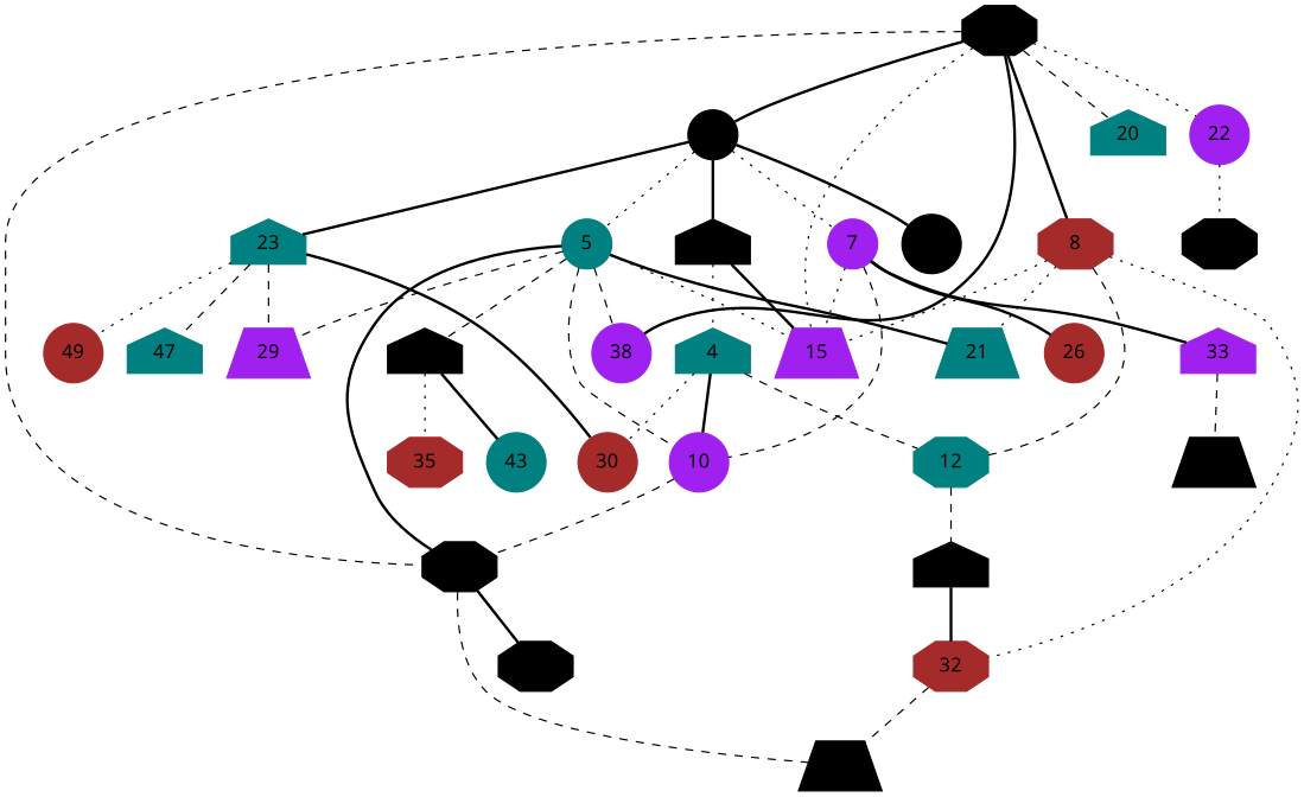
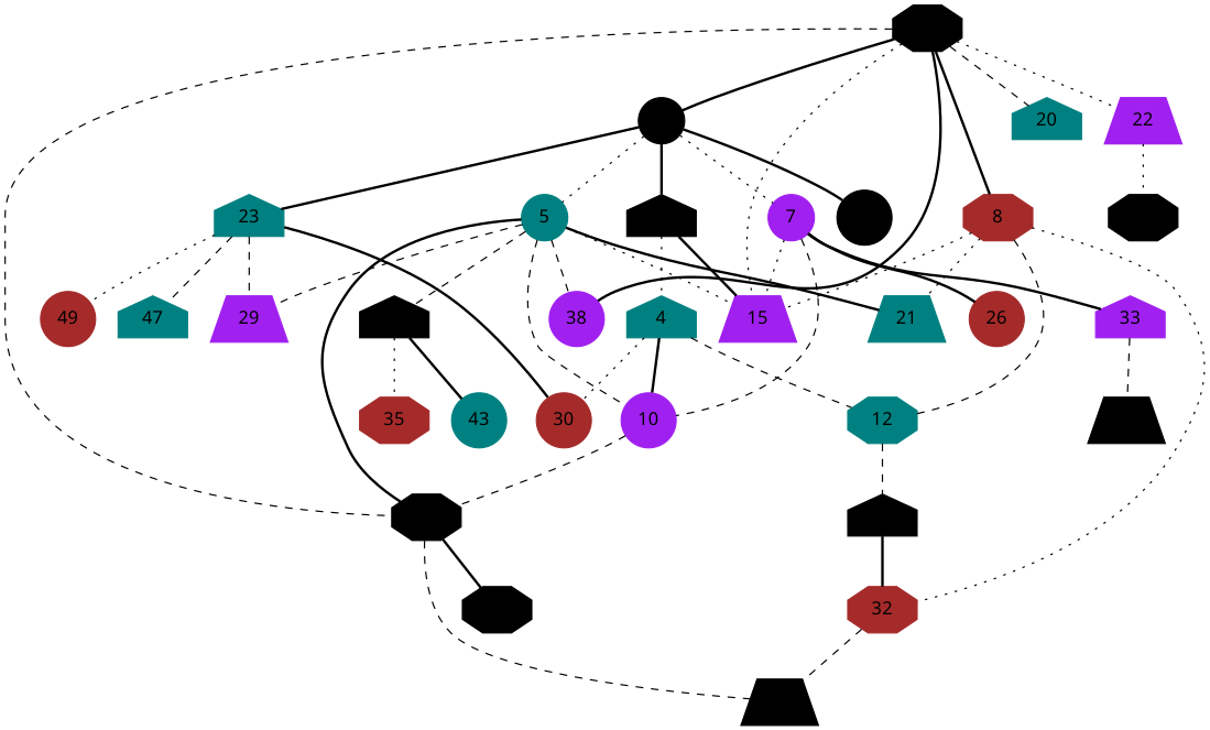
  graph {
    fontname="Noto Sans"
    node [color=black fontname="Noto Sans" shape=circle style=filled]
    edge [fontname="Noto Sans" style=bold]
    1 [shape=octagon super="+44"]
    2 [super="+45"]
    8 [color=brown shape=octagon super="+17"]
    11 [shape=octagon super="+24"]
    15 [color=purple shape=trapezium super="+27"]
    20 [color=teal shape=house]
-   22 [color=purple super="+52"]
+   22 [color=purple shape=trapezium super="+52"]
    38 [color=purple super="+53"]
    3 [shape=house super="+14"]
    5 [color=teal super="+6"]
    7 [color=purple super="+9"]
    18 [super="+19"]
    23 [color=teal shape=house super="+46"]
    12 [color=teal shape=octagon]
    21 [color=teal shape=trapezium super="+40"]
    32 [color=brown shape=octagon super="+36"]
    16 [shape=octagon]
    48 [shape=trapezium]
    31 [shape=octagon]
    4 [color=teal shape=house super="+28"]
    10 [color=purple super="+50"]
    25 [shape=house super="+34"]
    29 [color=purple shape=trapezium]
    26 [color=brown]
    33 [color=purple shape=house]
    30 [color=brown]
    47 [color=teal shape=house]
    49 [color=brown]
    13 [shape=house super="+37"]
    35 [color=brown shape=octagon super="+51"]
    43 [color=teal]
    39 [shape=trapezium super="+41"]
    1 -- 2
    1 -- 8
    1 -- 11 [style=dashed]
    1 -- 15 [style=dotted]
    1 -- 20 [style=dashed]
    1 -- 22 [style=dotted]
    1 -- 38
    2 -- 3 [weight=2]
    2 -- 5 [style=dotted]
    2 -- 7 [style=dotted]
    2 -- 18
    2 -- 23
    8 -- 15 [style=dotted]
    8 -- 12 [style=dashed]
    8 -- 21 [style=dotted]
    8 -- 32 [style=dotted]
    11 -- 16
    11 -- 48 [style=dashed]
    22 -- 31 [style=dotted]
    3 -- 15
    3 -- 4 [style=dotted]
    5 -- 11
    5 -- 15 [style=dotted]
    5 -- 38 [style=dashed]
    5 -- 21
    5 -- 10 [style=dashed]
    5 -- 25 [style=dashed]
    5 -- 29 [style=dashed]
    7 -- 15 [style=dotted]
    7 -- 10 [style=dashed]
    7 -- 26
    7 -- 33
    23 -- 29 [style=dashed]
    23 -- 30
    23 -- 47 [style=dashed]
    23 -- 49 [style=dotted]
    12 -- 13 [style=dashed]
    32 -- 48 [style=dashed]
    4 -- 12 [style=dashed]
    4 -- 10
    4 -- 30 [style=dotted]
    10 -- 11 [style=dashed]
    25 -- 35 [style=dotted]
    25 -- 43
    33 -- 39 [style=dashed]
    13 -- 32
  }
